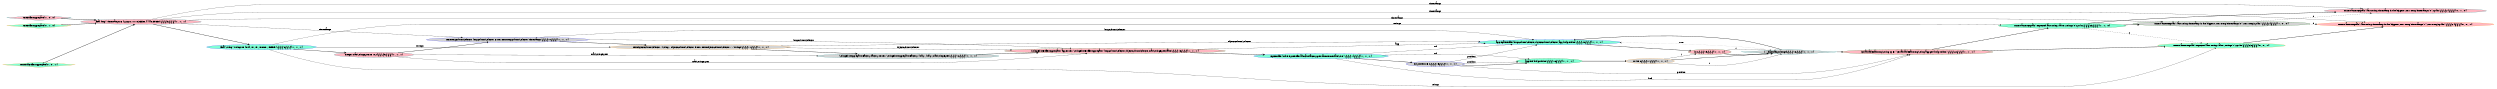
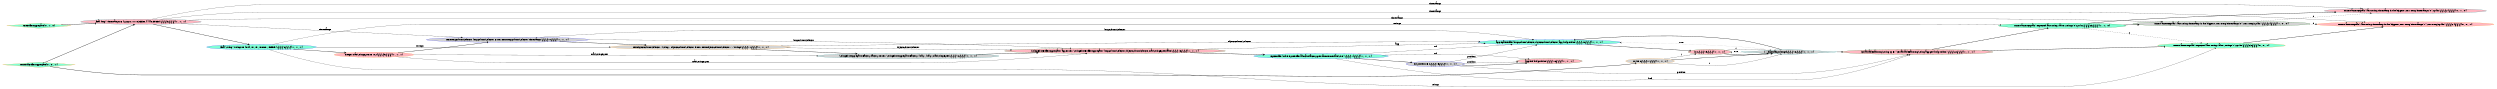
  digraph {
    rankdir=LR
    node [color=darkgreen fillcolor=lightpink shape=ellipse style=filled]
    edge [arrowhead=diamond style=bold]
    n1 [label="SerializablePairLongString sp = ((SerializablePairLongString)agg.get(buf,position))@@@22@@@['1', '1', '1']"]
    n2 [color=darkorange fillcolor=aquamarine label="Assert.assertEquals(\"expected last string value\",strings(1(,sp.rhs)@@@23@@@['0', '0', '1']"]
    n3 [fillcolor=aquamarine label="Assert.assertEquals(\"expected last string value\",strings(0(,sp.rhs)@@@23@@@['1', '1', '0']"]
    n4 [color=darkorange label="Assert.assertEquals(\"last string timestamp is the biggest\",new Long(timestamps(1(),new Long(sp.lhs))@@@24@@@['0', '0', '1']"]
    n5 [color=teal label="Assert.assertEquals(\"last string timestamp is the biggest\",new Long(timestamps(0(),sp.lhs)@@@24@@@['0', '1', '0']"]
    n6 [fillcolor=lightgrey label="Assert.assertEquals(\"last string timestamp is the biggest\",new Long(timestamps(0(),new Long(sp.lhs))@@@24@@@['1', '0', '0']"]
    n7 [color=blue fillcolor=aquamarine label="final String(( strings = {null,\"A\",\"B\",\"DDDD\",\"EEEE\"}@@@6@@@['1', '1', '1']"]
    n8 [color=darkorange fillcolor=lightgrey label="TestObjectColumnSelector<String> objectColumnSelector = new TestObjectColumnSelector<>(strings)@@@11@@@['1', '1', '1']"]
-   n9 [color=teal label="Integer maxStringBytes = 1024@@@9@@@['1', '1', '1']"]
+   n9 [color=darkorange label="Integer maxStringBytes = 1024@@@9@@@['1', '1', '1']"]
    n10 [label="StringFirstBufferAggregator agg = new StringFirstBufferAggregator(longColumnSelector,objectColumnSelector,maxStringBytes,false)@@@13@@@['1', '1', '1']"]
    n11 [color=blue fillcolor=aquamarine label="aggregateBuffer(longColumnSelector,objectColumnSelector,agg,buf,position)@@@20@@@['1', '1', '1']"]
    n12 [color=teal fillcolor=lightgrey label="StringFirstAggregatorFactory factory = new StringFirstAggregatorFactory(\"billy\",\"billy\",maxStringBytes)@@@12@@@['1', '1', '1']"]
    n13 [color=blue fillcolor=lightgrey label="TestLongColumnSelector longColumnSelector = new TestLongColumnSelector(timestamps)@@@10@@@['1', '1', '1']"]
    n14 [color=blue fillcolor=aquamarine label="ByteBuffer buf = ByteBuffer.allocate(factory.getMaxIntermediateSize())@@@14@@@['1', '1', '1']"]
    n15 [label="i++@@@19@@@['1', '1', '1']"]
-   n16 [fillcolor=aquamarine label="agg.init(buf,position)@@@16@@@['1', '1', '1']"]
+   n16 [label="agg.init(buf,position)@@@16@@@['1', '1', '1']"]
    n17 [color=blue fillcolor=lightgrey label="int position = 0@@@15@@@['1', '1', '1']"]
    n18 [color=teal fillcolor=lightgrey label="i < timestamps.length@@@18@@@['1', '1', '1']" shape=diamond]
-   n19 [color=teal label="testBufferAggregate['1', '0', '0']" shape=diamond]
    n20 [color=teal label="final long(( timestamps = {2222L,1111L,3333L,4444L,5555L}@@@3@@@['1', '1', '1']"]
    n21 [color=darkorange fillcolor=aquamarine label="testBufferAggregate['0', '1', '0']" shape=diamond]
    n22 [color=darkorange fillcolor=lightgrey label="int i = 0@@@17@@@['1', '1', '1']"]
    n23 [color=darkorange fillcolor=aquamarine label="testNullBufferAggregate['0', '0', '1']" shape=diamond]
    n1 -> n2 [arrowhead=tee]
    n1 -> n3 [arrowhead=tee]
    n2 -> n4
    n3 -> n2 [arrowhead=tee label=0 style=dashed]
    n3 -> n5
    n3 -> n6 [arrowhead=vee]
    n6 -> n4 [label=0 style=dashed]
    n6 -> n5 [arrowhead=vee label=0 style=dashed]
    n7 -> n2 [arrowhead=tee label=strings style=solid]
    n7 -> n3 [arrowhead=tee label=strings style=solid]
    n7 -> n8 [arrowhead=vee label=strings style=solid]
    n7 -> n9 [arrowhead=vee]
    n8 -> n10 [arrowhead=vee label=objectColumnSelector style=solid]
    n8 -> n11 [arrowhead=vee label=objectColumnSelector style=solid]
    n8 -> n12 [arrowhead=vee]
    n9 -> n10 [label=maxStringBytes style=solid]
    n9 -> n12 [arrowhead=tee label=maxStringBytes style=solid]
    n9 -> n13 [arrowhead=tee]
    n10 -> n11 [label=agg style=solid]
    n10 -> n14 [arrowhead=vee]
    n11 -> n15 [arrowhead=tee]
    n12 -> n10 [arrowhead=vee]
    n13 -> n8
    n13 -> n10 [arrowhead=tee label=longColumnSelector style=solid]
    n13 -> n11 [label=longColumnSelector style=solid]
    n14 -> n1 [label=buf style=solid]
    n14 -> n11 [label=buf style=solid]
    n14 -> n16 [arrowhead=vee label=buf style=solid]
    n14 -> n17
    n15 -> n18 [arrowhead=vee]
    n15 -> n18 [arrowhead=tee label=i style=solid]
-   n16 -> n22 [arrowhead=tee]
+   n23 -> n22 [arrowhead=tee]
    n17 -> n1 [label=position style=solid]
    n17 -> n11 [label=position style=solid]
    n17 -> n16
    n17 -> n16 [label=position style=solid]
    n18 -> n1 [arrowhead=tee]
    n18 -> n11 [arrowhead=tee]
    n18 -> n11 [arrowhead=vee label=true style=dotted]
-   n19 -> n20
+   n18 -> n15 [arrowhead=tee label=true style=dotted]
    n20 -> n4 [arrowhead=tee label=timestamps style=solid]
    n20 -> n5 [arrowhead=vee label=timestamps style=solid]
    n20 -> n6 [arrowhead=vee label=timestamps style=solid]
    n20 -> n7
    n20 -> n13 [label=timestamps style=solid]
    n21 -> n20 [arrowhead=tee]
    n22 -> n15 [label=i style=solid]
    n22 -> n18 [arrowhead=tee label=i style=solid]
    n22 -> n18
    n23 -> n20
  }
